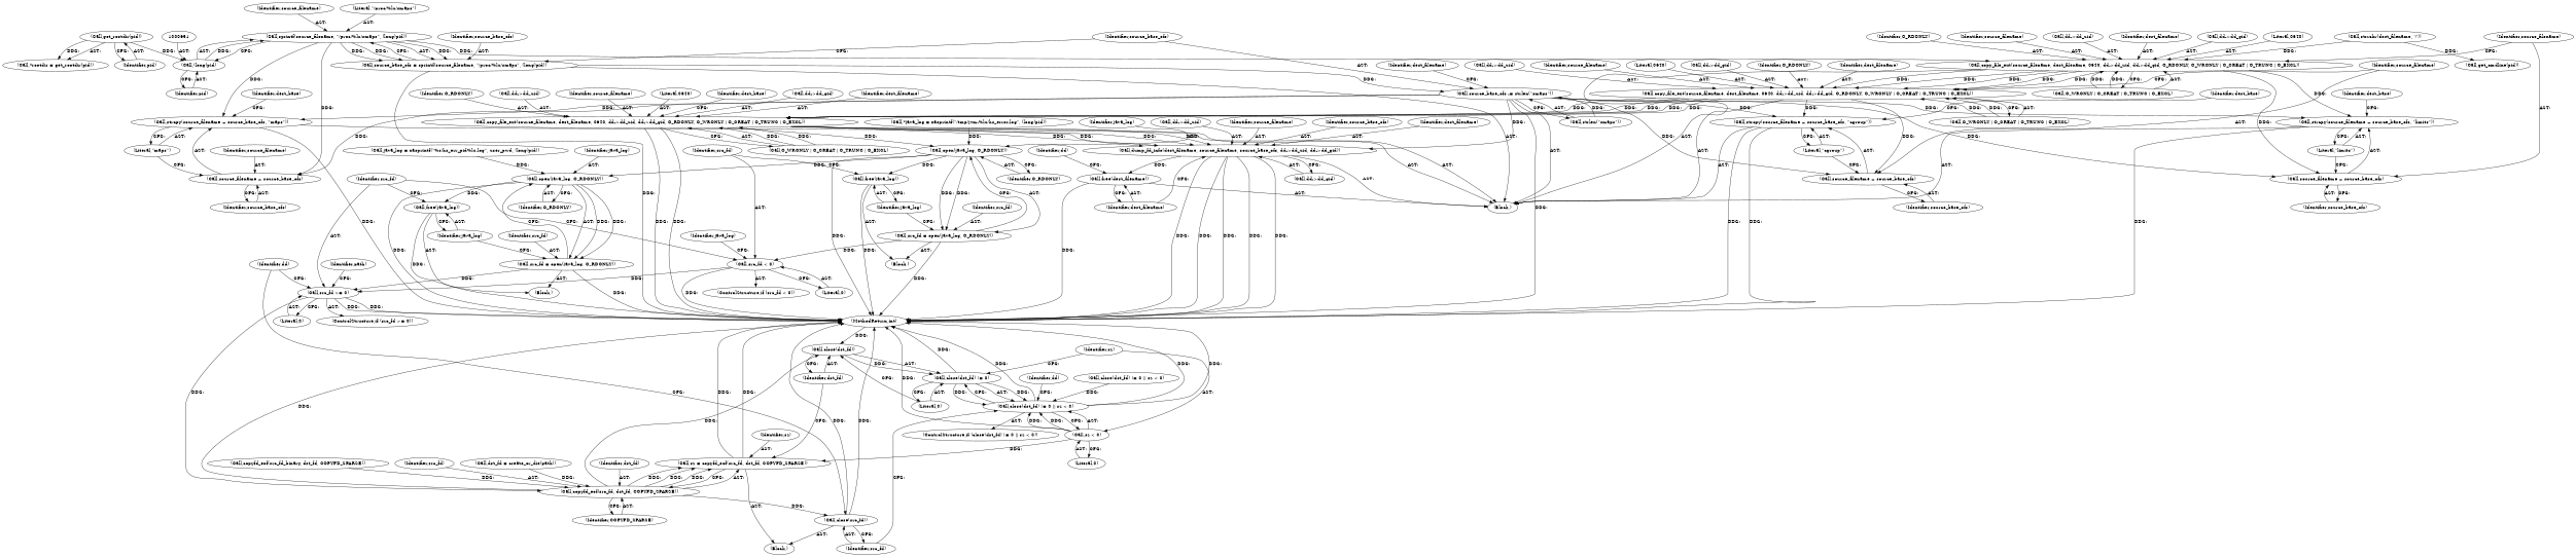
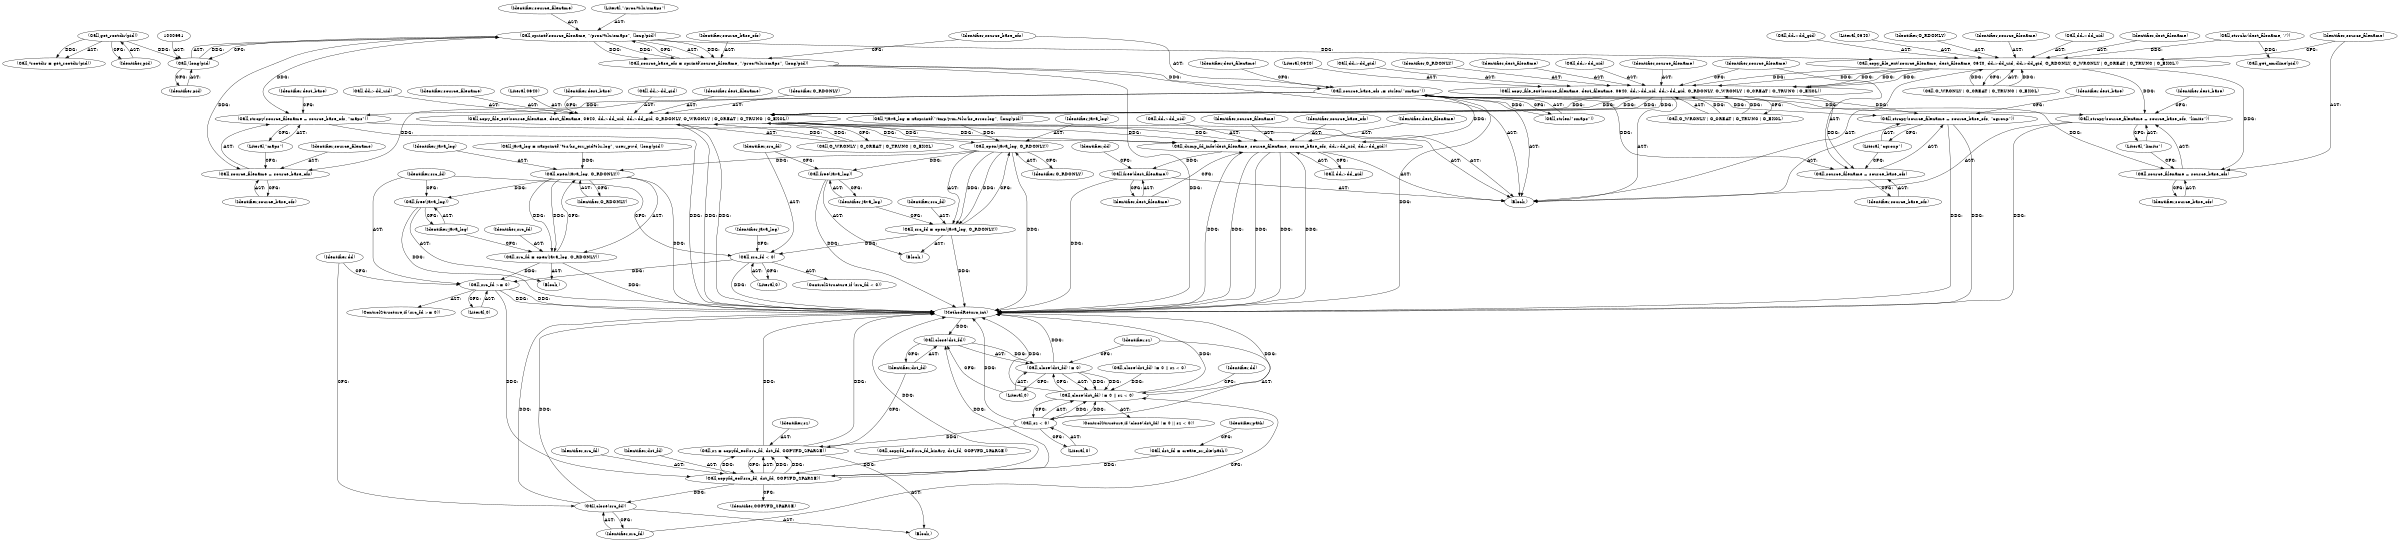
  digraph {
    n1 [label="(Call,sprintf(source_filename, \"/proc/%lu/smaps\", (long)pid))"]
    n2 [label="(Call,(long)pid)"]
    n3 [label="(Call,source_base_ofs = sprintf(source_filename, \"/proc/%lu/smaps\", (long)pid))"]
    n4 [label="(Call,strcpy(source_filename + source_base_ofs, \"maps\"))"]
    n5 [label="(Call,source_filename + source_base_ofs)"]
    n6 [label="(Call,copy_file_ext(source_filename, dest_filename, 0640, dd->dd_uid, dd->dd_gid, O_RDONLY, O_WRONLY | O_CREAT | O_TRUNC | O_EXCL))"]
    n7 [label="(Identifier,pid)"]
    n8 [label="(Call,source_base_ofs -= strlen(\"smaps\"))"]
    n9 [label="(Block,)"]
    n10 [label="(MethodReturn,int)"]
    n11 [label="(Literal,\"maps\")"]
    n12 [label="(Identifier,source_base_ofs)"]
    n13 [label="(Call,strcpy(source_filename + source_base_ofs, \"limits\"))"]
    n14 [label="(Call,source_filename + source_base_ofs)"]
    n15 [label="(Call,copy_file_ext(source_filename, dest_filename, 0640, dd->dd_uid, dd->dd_gid, O_RDONLY, O_WRONLY | O_CREAT | O_TRUNC | O_EXCL))"]
    n16 [label="(Call,O_WRONLY | O_CREAT | O_TRUNC | O_EXCL)"]
    n17 [label="(Call,get_cmdline(pid))"]
    n18 [label="(Call,get_rootdir(pid))"]
    n19 [label="(Identifier,pid)"]
    n20 [label="(Call,*rootdir = get_rootdir(pid))"]
    n21 [label="(Call,strcpy(source_filename + source_base_ofs, \"cgroup\"))"]
    n22 [label="(Call,source_filename + source_base_ofs)"]
    n23 [label="(Call,dump_fd_info(dest_filename, source_filename, source_base_ofs, dd->dd_uid, dd->dd_gid))"]
    n24 [label="(Call,strlen(\"smaps\"))"]
    n25 [label="(Call,close(dst_fd))"]
    n26 [label="(Literal,\"limits\")"]
    n27 [label="(Identifier,source_base_ofs)"]
    n28 [label="(Literal,\"cgroup\")"]
    n29 [label="(Identifier,source_base_ofs)"]
    n30 [label="(Call,free(dest_filename))"]
    n31 [label="(Call,dd->dd_gid)"]
    n32 [label="(Identifier,dest_filename)"]
    n33 [label="(Call,copy_file_ext(source_filename, dest_filename, 0640, dd->dd_uid, dd->dd_gid, O_RDONLY, O_WRONLY | O_CREAT | O_TRUNC | O_EXCL))"]
    n34 [label="(Call,O_WRONLY | O_CREAT | O_TRUNC | O_EXCL)"]
    n35 [label="(Call,open(java_log, O_RDONLY))"]
    n36 [label="(Call,O_WRONLY | O_CREAT | O_TRUNC | O_EXCL)"]
    n37 [label="(Call,src_fd = open(java_log, O_RDONLY))"]
    n38 [label="(Call,free(java_log))"]
    n39 [label="(Call,open(java_log, O_RDONLY))"]
    n40 [label="(Identifier,O_RDONLY)"]
    n41 [label="(Call,src_fd < 0)"]
    n42 [label="(Block,)"]
    n43 [label="(Identifier,java_log)"]
    n44 [label="(Call,src_fd = open(java_log, O_RDONLY))"]
    n45 [label="(Call,free(java_log))"]
    n46 [label="(Identifier,O_RDONLY)"]
    n47 [label="(Call,src_fd >= 0)"]
    n48 [label="(ControlStructure,if (src_fd < 0))"]
    n49 [label="(Literal,0)"]
    n50 [label="(Call,copyfd_eof(src_fd, dst_fd, COPYFD_SPARSE))"]
    n51 [label="(Literal,0)"]
    n52 [label="(ControlStructure,if (src_fd >= 0))"]
    n53 [label="(Call,sz = copyfd_eof(src_fd, dst_fd, COPYFD_SPARSE))"]
    n54 [label="(Call,close(src_fd))"]
    n55 [label="(Identifier,COPYFD_SPARSE)"]
    n56 [label="(Block,)"]
    n57 [label="(Call,close(dst_fd) != 0)"]
    n58 [label="(Identifier,dst_fd)"]
    n59 [label="(Identifier,src_fd)"]
    n60 [label="(Call,sz < 0)"]
    n61 [label="(Call,close(dst_fd) != 0 || sz < 0)"]
    n62 [label="(Literal,0)"]
    n63 [label="(ControlStructure,if (close(dst_fd) != 0 || sz < 0))"]
    n64 [label="(Literal,0)"]
    n65 [label="(Block,)"]
    n66 [label="(Identifier,java_log)"]
    n67 [label="(Literal,0640)"]
    n68 [label="(Identifier,source_filename)"]
    n69 [label="(Identifier,dest_filename)"]
    n70 [label="(Identifier,src_fd)"]
    n71 [label="(Identifier,dst_fd)"]
    n72 [label="(Identifier,dest_base)"]
    n73 [label="(Call,dd->dd_uid)"]
    n74 [label="(Identifier,java_log)"]
    n75 [label="(Identifier,source_filename)"]
    n76 [label="(Call,dd->dd_gid)"]
    n77 [label="(Identifier,dest_filename)"]
    n78 [label="(Call,java_log = xasprintf(\"%s/hs_err_pid%lu.log\", user_pwd, (long)pid))"]
    n79 [label="(Call,dd->dd_gid)"]
    n80 [label="(Identifier,dest_filename)"]
    n81 [label="(Identifier,source_base_ofs)"]
    n82 [label="(Call,dd->dd_gid)"]
    n83 [label="(Identifier,src_fd)"]
    n84 [label="(Call,dst_fd = create_or_die(path))"]
    n85 [label="(Identifier,dest_base)"]
    n86 [label="(Literal,\"/proc/%lu/smaps\")"]
    n87 [label="(Call,copyfd_eof(src_fd_binary, dst_fd, COPYFD_SPARSE))"]
    n88 [label="(Identifier,path)"]
    n89 [label="(Identifier,sz)"]
    n90 [label="(Identifier,dest_filename)"]
    n91 [label="(Identifier,O_RDONLY)"]
    n92 [label="(Literal,0640)"]
    n93 [label="(Identifier,dest_base)"]
    n94 [label="(Identifier,sz)"]
    n95 [label="(Identifier,O_RDONLY)"]
    n96 [label="(Identifier,dest_base)"]
    n97 [label="(Identifier,dd)"]
    n98 [label="(Identifier,source_filename)"]
    n99 [label="(Identifier,dd)"]
    n100 [label="(Call,dd->dd_uid)"]
    n101 [label="(Call,strrchr(dest_filename, '/'))"]
    n102 [label="(Call,*java_log = xasprintf(\"/tmp/jvm-%lu/hs_error.log\", (long)pid))"]
    n103 [label="(Identifier,source_filename)"]
    n104 [label="(Identifier,dest_filename)"]
    n105 [label="(Identifier,src_fd)"]
    n106 [label="(Identifier,O_RDONLY)"]
    n107 [label="(Call,dd->dd_uid)"]
    n108 [label="(Identifier,java_log)"]
    n109 [label="(Identifier,source_base_ofs)"]
    n110 [label="(Identifier,source_filename)"]
    n111 [label="(Call,close(dst_fd) != 0 || sz < 0)"]
    n112 [label="(Identifier,src_fd)"]
    n113 [label="(Identifier,source_filename)"]
    n114 [label="(Literal,0640)"]
    n115 [label="(Identifier,dd)"]
    n116 [label="(Call,dd->dd_uid)"]
    n117 [label="(Identifier,src_fd)"]
    n118 [label="(Identifier,source_filename)"]
    n119 [label="(Identifier,source_filename)"]
    n120 [label="(Identifier,java_log)"]
    n121 [label="(Identifier,source_base_ofs)"]
    1000651
    n1 -> n2 [label="CFG: "]
    n1 -> n3 [label="AST: "]
    n1 -> n3 [label="DDG: "]
    n1 -> n3 [label="DDG: "]
    n1 -> n3 [label="DDG: "]
    n1 -> n4 [label="DDG: "]
    n1 -> n5 [label="DDG: "]
    n1 -> n6 [label="DDG: "]
    n2 -> n1 [label="AST: "]
    n2 -> n1 [label="DDG: "]
    n2 -> n7 [label="CFG: "]
    n3 -> n1 [label="CFG: "]
    n3 -> n8 [label="DDG: "]
    n3 -> n9 [label="AST: "]
    n3 -> n10 [label="DDG: "]
    n4 -> n9 [label="AST: "]
    n4 -> n10 [label="DDG: "]
    n4 -> n11 [label="CFG: "]
    n5 -> n4 [label="AST: "]
    n5 -> n12 [label="CFG: "]
    n6 -> n9 [label="AST: "]
    n6 -> n13 [label="DDG: "]
    n6 -> n14 [label="DDG: "]
    n6 -> n15 [label="DDG: "]
    n6 -> n15 [label="DDG: "]
    n6 -> n15 [label="DDG: "]
    n6 -> n15 [label="DDG: "]
    n6 -> n15 [label="DDG: "]
    n6 -> n16 [label="CFG: "]
    n7 -> n2 [label="AST: "]
    n8 -> n4 [label="DDG: "]
    n8 -> n5 [label="DDG: "]
    n8 -> n9 [label="AST: "]
    n8 -> n10 [label="DDG: "]
    n8 -> n13 [label="DDG: "]
    n8 -> n14 [label="DDG: "]
    n8 -> n21 [label="DDG: "]
    n8 -> n22 [label="DDG: "]
    n8 -> n23 [label="DDG: "]
    n8 -> n24 [label="CFG: "]
    n10 -> n25 [label="DDG: "]
    n11 -> n4 [label="AST: "]
    n11 -> n5 [label="CFG: "]
    n12 -> n5 [label="AST: "]
    n13 -> n9 [label="AST: "]
    n13 -> n10 [label="DDG: "]
    n13 -> n26 [label="CFG: "]
    n14 -> n13 [label="AST: "]
    n14 -> n27 [label="CFG: "]
    n15 -> n9 [label="AST: "]
    n15 -> n21 [label="DDG: "]
    n15 -> n22 [label="DDG: "]
    n15 -> n33 [label="DDG: "]
    n15 -> n33 [label="DDG: "]
    n15 -> n33 [label="DDG: "]
    n15 -> n33 [label="DDG: "]
    n15 -> n33 [label="DDG: "]
    n15 -> n34 [label="CFG: "]
    n16 -> n6 [label="AST: "]
    n16 -> n6 [label="DDG: "]
    n16 -> n6 [label="DDG: "]
    n18 -> n2 [label="DDG: "]
    n18 -> n19 [label="CFG: "]
    n18 -> n20 [label="AST: "]
    n18 -> n20 [label="DDG: "]
    n19 -> n18 [label="AST: "]
    n21 -> n9 [label="AST: "]
    n21 -> n10 [label="DDG: "]
    n21 -> n10 [label="DDG: "]
    n21 -> n28 [label="CFG: "]
    n22 -> n21 [label="AST: "]
    n22 -> n29 [label="CFG: "]
    n23 -> n9 [label="AST: "]
    n23 -> n10 [label="DDG: "]
    n23 -> n10 [label="DDG: "]
    n23 -> n10 [label="DDG: "]
    n23 -> n10 [label="DDG: "]
    n23 -> n10 [label="DDG: "]
    n23 -> n30 [label="DDG: "]
    n23 -> n31 [label="CFG: "]
    n24 -> n8 [label="AST: "]
    n24 -> n8 [label="DDG: "]
    n25 -> n57 [label="AST: "]
    n25 -> n57 [label="DDG: "]
    n25 -> n58 [label="CFG: "]
    n26 -> n13 [label="AST: "]
    n26 -> n14 [label="CFG: "]
    n27 -> n14 [label="AST: "]
    n28 -> n21 [label="AST: "]
    n28 -> n22 [label="CFG: "]
    n29 -> n22 [label="AST: "]
    n30 -> n9 [label="AST: "]
    n30 -> n10 [label="DDG: "]
    n30 -> n32 [label="CFG: "]
    n31 -> n23 [label="AST: "]
    n32 -> n23 [label="CFG: "]
    n32 -> n30 [label="AST: "]
    n33 -> n9 [label="AST: "]
    n33 -> n10 [label="DDG: "]
    n33 -> n10 [label="DDG: "]
    n33 -> n23 [label="DDG: "]
    n33 -> n23 [label="DDG: "]
    n33 -> n23 [label="DDG: "]
    n33 -> n23 [label="DDG: "]
    n33 -> n35 [label="DDG: "]
    n33 -> n36 [label="CFG: "]
    n34 -> n15 [label="AST: "]
    n34 -> n15 [label="DDG: "]
    n34 -> n15 [label="DDG: "]
    n35 -> n10 [label="DDG: "]
    n35 -> n37 [label="AST: "]
    n35 -> n37 [label="DDG: "]
    n35 -> n37 [label="DDG: "]
    n35 -> n38 [label="DDG: "]
    n35 -> n39 [label="DDG: "]
    n35 -> n40 [label="CFG: "]
    n36 -> n33 [label="AST: "]
    n36 -> n33 [label="DDG: "]
    n36 -> n33 [label="DDG: "]
    n37 -> n10 [label="DDG: "]
    n37 -> n35 [label="CFG: "]
    n37 -> n41 [label="DDG: "]
    n37 -> n42 [label="AST: "]
    n38 -> n10 [label="DDG: "]
    n38 -> n42 [label="AST: "]
    n38 -> n43 [label="CFG: "]
    n39 -> n10 [label="DDG: "]
    n39 -> n44 [label="AST: "]
    n39 -> n44 [label="DDG: "]
    n39 -> n44 [label="DDG: "]
    n39 -> n45 [label="DDG: "]
    n39 -> n46 [label="CFG: "]
    n40 -> n35 [label="AST: "]
    n41 -> n10 [label="DDG: "]
    n41 -> n47 [label="DDG: "]
    n41 -> n48 [label="AST: "]
    n41 -> n49 [label="CFG: "]
    n43 -> n37 [label="CFG: "]
    n43 -> n38 [label="AST: "]
    n44 -> n10 [label="DDG: "]
    n44 -> n39 [label="CFG: "]
    n44 -> n47 [label="DDG: "]
    n44 -> n65 [label="AST: "]
    n45 -> n10 [label="DDG: "]
    n45 -> n65 [label="AST: "]
    n45 -> n66 [label="CFG: "]
    n46 -> n39 [label="AST: "]
    n47 -> n10 [label="DDG: "]
    n47 -> n10 [label="DDG: "]
    n47 -> n50 [label="DDG: "]
    n47 -> n51 [label="CFG: "]
    n47 -> n52 [label="AST: "]
    n49 -> n41 [label="AST: "]
    n50 -> n10 [label="DDG: "]
    n50 -> n25 [label="DDG: "]
    n50 -> n53 [label="AST: "]
    n50 -> n53 [label="DDG: "]
    n50 -> n53 [label="DDG: "]
    n50 -> n53 [label="DDG: "]
    n50 -> n54 [label="DDG: "]
    n50 -> n55 [label="CFG: "]
    n51 -> n47 [label="AST: "]
    n53 -> n10 [label="DDG: "]
    n53 -> n10 [label="DDG: "]
    n53 -> n50 [label="CFG: "]
    n53 -> n56 [label="AST: "]
    n54 -> n10 [label="DDG: "]
    n54 -> n10 [label="DDG: "]
    n54 -> n56 [label="AST: "]
    n54 -> n59 [label="CFG: "]
-   n55 -> n50 [label="AST: "]
    n57 -> n10 [label="DDG: "]
    n57 -> n61 [label="AST: "]
    n57 -> n61 [label="DDG: "]
    n57 -> n61 [label="DDG: "]
    n57 -> n64 [label="CFG: "]
    n58 -> n25 [label="AST: "]
    n58 -> n53 [label="CFG: "]
    n59 -> n54 [label="AST: "]
    n59 -> n61 [label="CFG: "]
    n60 -> n10 [label="DDG: "]
    n60 -> n53 [label="DDG: "]
    n60 -> n61 [label="AST: "]
    n60 -> n61 [label="DDG: "]
    n60 -> n61 [label="DDG: "]
    n60 -> n62 [label="CFG: "]
    n61 -> n10 [label="DDG: "]
    n61 -> n10 [label="DDG: "]
    n61 -> n10 [label="DDG: "]
    n61 -> n57 [label="CFG: "]
    n61 -> n60 [label="CFG: "]
    n61 -> n63 [label="AST: "]
    n62 -> n60 [label="AST: "]
    n64 -> n25 [label="CFG: "]
    n64 -> n57 [label="AST: "]
    n66 -> n44 [label="CFG: "]
    n66 -> n45 [label="AST: "]
    n67 -> n33 [label="AST: "]
    n68 -> n1 [label="AST: "]
    n69 -> n23 [label="AST: "]
    n70 -> n50 [label="AST: "]
    n71 -> n50 [label="AST: "]
    n72 -> n33 [label="CFG: "]
    n73 -> n6 [label="AST: "]
    n74 -> n35 [label="AST: "]
    n75 -> n15 [label="CFG: "]
    n75 -> n22 [label="AST: "]
    n76 -> n15 [label="AST: "]
    n77 -> n6 [label="AST: "]
    n78 -> n39 [label="DDG: "]
    n79 -> n6 [label="AST: "]
    n80 -> n8 [label="CFG: "]
    n81 -> n3 [label="AST: "]
    n82 -> n33 [label="AST: "]
    n83 -> n37 [label="AST: "]
    n84 -> n50 [label="DDG: "]
    n85 -> n13 [label="CFG: "]
    n86 -> n1 [label="AST: "]
    n87 -> n50 [label="DDG: "]
-   n88 -> n47 [label="CFG: "]
+   n88 -> n84 [label="CFG: "]
    n89 -> n53 [label="AST: "]
    n90 -> n33 [label="AST: "]
    n91 -> n15 [label="AST: "]
    n92 -> n6 [label="AST: "]
    n93 -> n4 [label="CFG: "]
    n94 -> n57 [label="CFG: "]
    n94 -> n60 [label="AST: "]
    n95 -> n6 [label="AST: "]
    n96 -> n21 [label="CFG: "]
    n97 -> n30 [label="CFG: "]
    n98 -> n6 [label="AST: "]
    n99 -> n61 [label="CFG: "]
    n100 -> n23 [label="AST: "]
    n101 -> n6 [label="DDG: "]
    n101 -> n17 [label="DDG: "]
    n102 -> n35 [label="DDG: "]
    n103 -> n6 [label="CFG: "]
    n103 -> n14 [label="AST: "]
    n104 -> n15 [label="AST: "]
    n105 -> n44 [label="AST: "]
    n106 -> n33 [label="AST: "]
    n107 -> n15 [label="AST: "]
    n108 -> n41 [label="CFG: "]
    n109 -> n3 [label="CFG: "]
    n109 -> n8 [label="AST: "]
    n110 -> n15 [label="AST: "]
    n111 -> n61 [label="DDG: "]
    n112 -> n41 [label="CFG: "]
    n112 -> n45 [label="CFG: "]
    n112 -> n47 [label="AST: "]
    n113 -> n5 [label="AST: "]
    n114 -> n15 [label="AST: "]
    n115 -> n47 [label="CFG: "]
    n115 -> n54 [label="CFG: "]
    n116 -> n33 [label="AST: "]
    n117 -> n38 [label="CFG: "]
    n117 -> n41 [label="AST: "]
    n118 -> n23 [label="AST: "]
    n119 -> n33 [label="AST: "]
    n120 -> n39 [label="AST: "]
    n121 -> n23 [label="AST: "]
    1000651 -> n2 [label="AST: "]
  }
